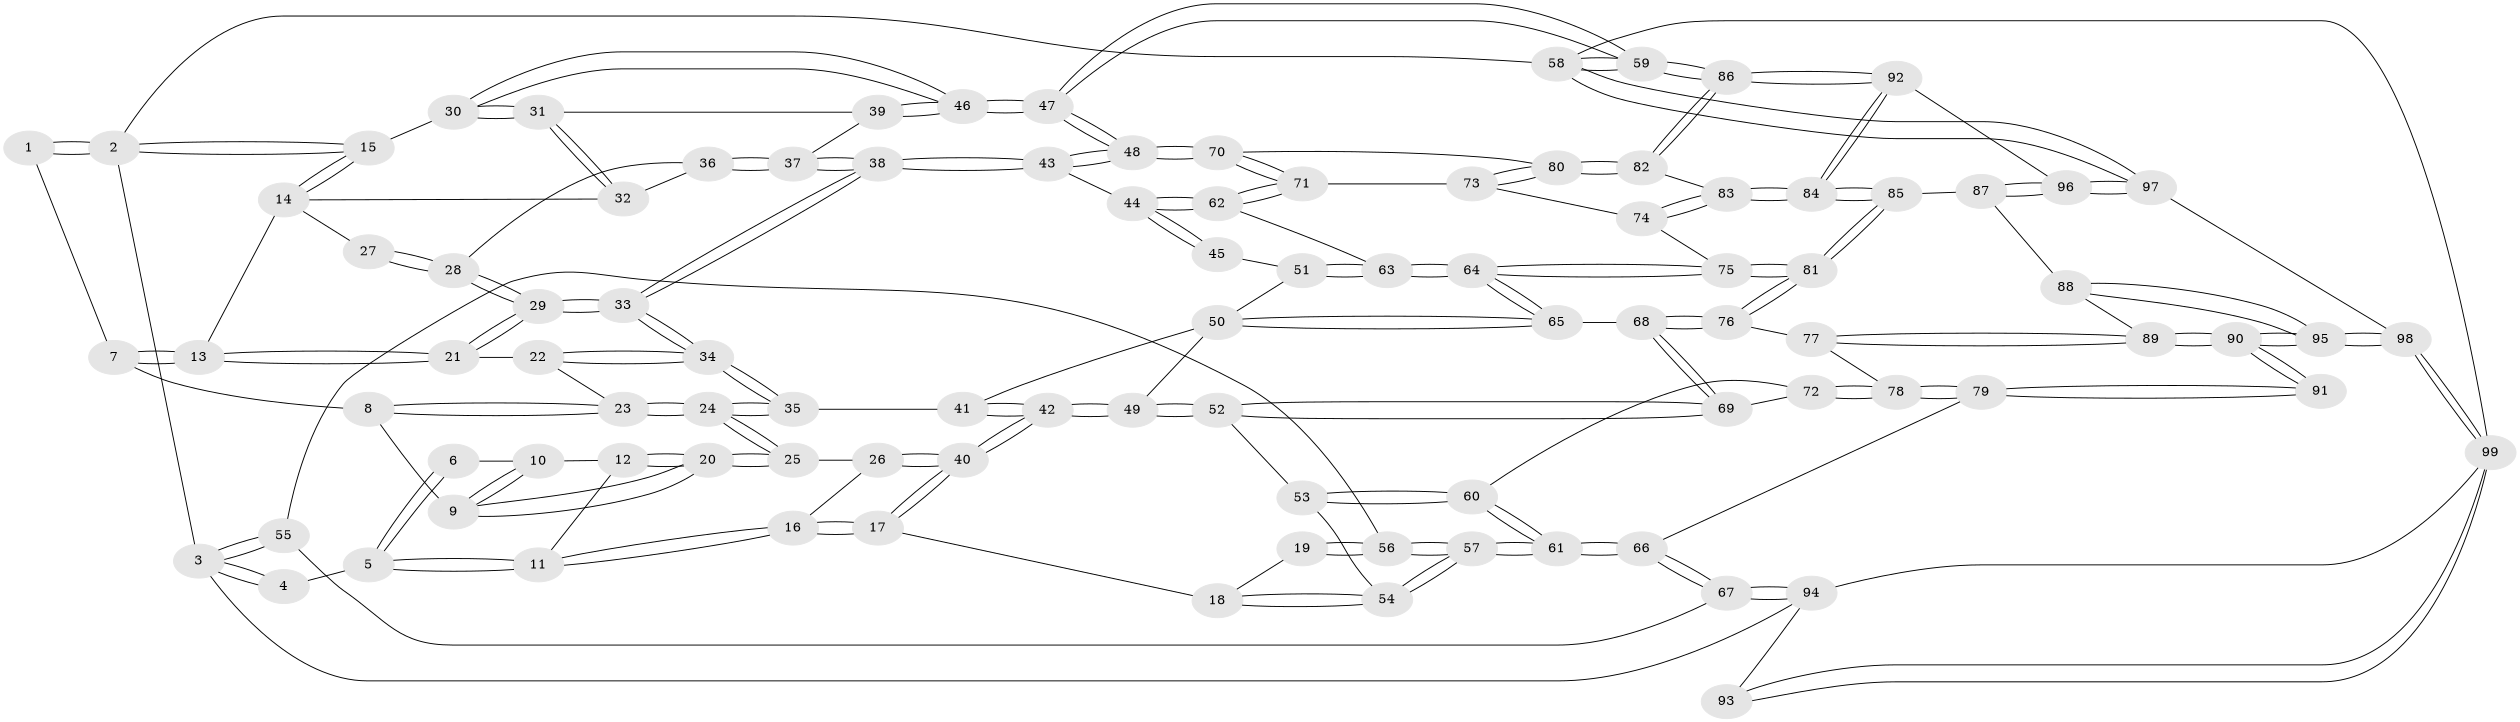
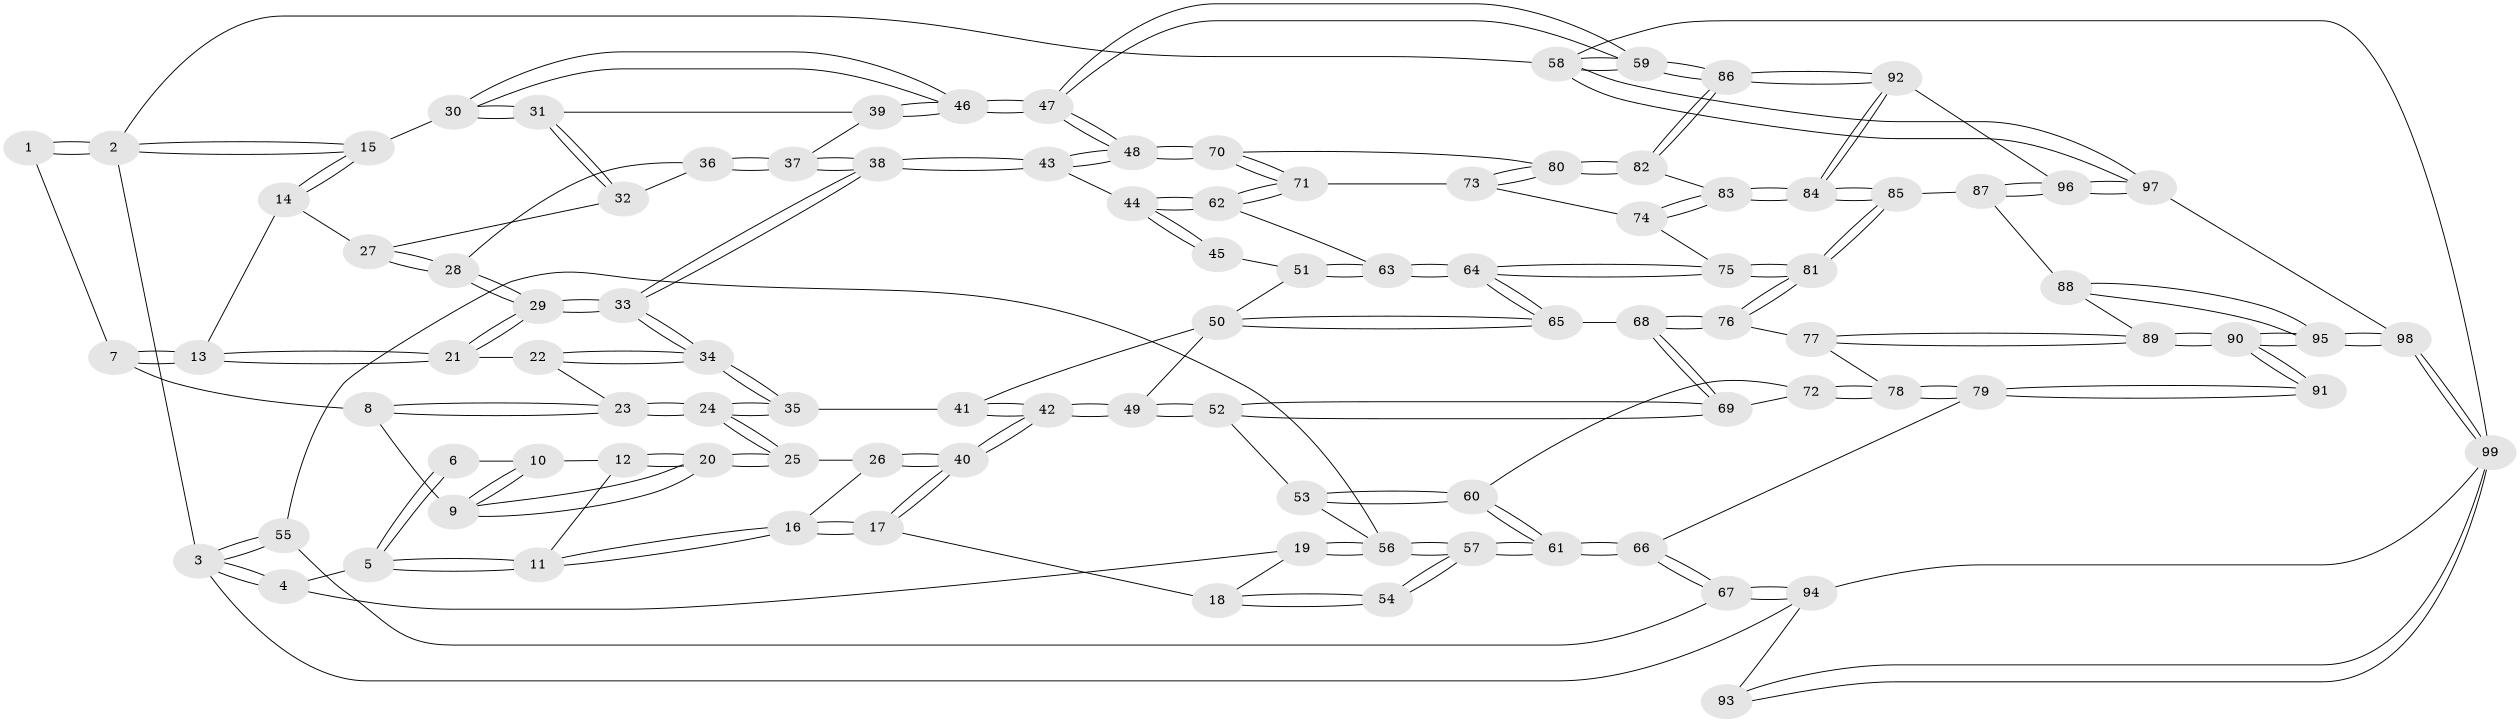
  graph {
    rankdir=LR
    node [color=gray90 style=filled]
    1
    2
    7
    3
    15
    58
    8
    13
    4
    55
    94
    30
    59
    97
    99
    5
    19
    56
    67
    6
    11
    10
    12
    16
    9
    23
    14
    21
    20
    24
    25
    17
    26
    27
    22
    29
    28
    32
    31
    46
    18
    40
    54
    42
    57
    34
    33
    35
    41
    36
    37
    38
    39
    47
    43
    50
    44
    48
    49
    45
    51
    52
    62
    70
    63
    71
    86
    80
    65
    53
    69
    68
    64
    60
    72
    61
    66
    98
    92
    78
    79
    73
    75
    81
    76
    91
    77
    82
    74
    83
    84
    85
    89
    90
    87
    96
    88
    95
    93
    1 -- 2
    1 -- 2
    1 -- 7
    2 -- 3
    2 -- 15
    2 -- 15
    2 -- 58
    7 -- 8
    7 -- 13
    7 -- 13
    3 -- 4
    3 -- 4
    3 -- 55
    3 -- 55
    3 -- 94
    15 -- 30
    58 -- 59
    58 -- 59
    58 -- 97
    58 -- 97
    58 -- 99
    8 -- 9
    8 -- 23
    8 -- 23
    13 -- 14
    13 -- 21
    13 -- 21
    4 -- 5
+   4 -- 19
    55 -- 56
    55 -- 67
    94 -- 99
    30 -- 31
    30 -- 31
    30 -- 46
    30 -- 46
    59 -- 86
    59 -- 86
    97 -- 98
    5 -- 6
    5 -- 6
    5 -- 11
    5 -- 11
    19 -- 56
    19 -- 56
    56 -- 57
    56 -- 57
    67 -- 94
    67 -- 94
    6 -- 10
    11 -- 12
    11 -- 16
    11 -- 16
    10 -- 12
    12 -- 20
    12 -- 20
    16 -- 17
    16 -- 17
    16 -- 26
    9 -- 10
    9 -- 10
    9 -- 20
    9 -- 20
    23 -- 24
    23 -- 24
    14 -- 15
    14 -- 15
    14 -- 27
    21 -- 22
    21 -- 29
    21 -- 29
    20 -- 25
    20 -- 25
    24 -- 25
    24 -- 25
    24 -- 35
    24 -- 35
    25 -- 26
    17 -- 18
    17 -- 40
    17 -- 40
    26 -- 40
    26 -- 40
    27 -- 28
    27 -- 28
-   14 -- 32
+   27 -- 32
    22 -- 23
    22 -- 34
    22 -- 34
    29 -- 33
    29 -- 33
    28 -- 29
    28 -- 29
    28 -- 36
    32 -- 36
    31 -- 32
    31 -- 32
    31 -- 39
    46 -- 47
    46 -- 47
    18 -- 19
    18 -- 54
    18 -- 54
    40 -- 42
    40 -- 42
    54 -- 57
    54 -- 57
    42 -- 49
    42 -- 49
    57 -- 61
    57 -- 61
    34 -- 35
    34 -- 35
    33 -- 34
    33 -- 34
    33 -- 38
    33 -- 38
    35 -- 41
    41 -- 42
    41 -- 42
    41 -- 50
    36 -- 37
    36 -- 37
    37 -- 38
    37 -- 38
    37 -- 39
    38 -- 43
    38 -- 43
    39 -- 46
    39 -- 46
    47 -- 59
    47 -- 59
    47 -- 48
    47 -- 48
    43 -- 44
    43 -- 48
    43 -- 48
    50 -- 51
    50 -- 65
    50 -- 65
    44 -- 45
    44 -- 45
    44 -- 62
    44 -- 62
    48 -- 70
    48 -- 70
    49 -- 50
    49 -- 52
    49 -- 52
    45 -- 51
    51 -- 63
    51 -- 63
    52 -- 53
    52 -- 69
    52 -- 69
    62 -- 63
    62 -- 71
    62 -- 71
    70 -- 71
    70 -- 71
    70 -- 80
    63 -- 64
    63 -- 64
    71 -- 73
    86 -- 92
    86 -- 92
    80 -- 82
    80 -- 82
    65 -- 68
-   53 -- 54
+   53 -- 56
    53 -- 60
    53 -- 60
    69 -- 72
    68 -- 69
    68 -- 69
    68 -- 76
    68 -- 76
    64 -- 65
    64 -- 65
    64 -- 75
    64 -- 75
    60 -- 72
    60 -- 61
    60 -- 61
    72 -- 78
    72 -- 78
    61 -- 66
    61 -- 66
    66 -- 67
    66 -- 67
    66 -- 79
    98 -- 99
    98 -- 99
    92 -- 96
    78 -- 79
    78 -- 79
    79 -- 91
    79 -- 91
    73 -- 80
    73 -- 80
    73 -- 74
    75 -- 81
    75 -- 81
    81 -- 85
    81 -- 85
    76 -- 81
    76 -- 81
    76 -- 77
    77 -- 78
    77 -- 89
    77 -- 89
    82 -- 86
    82 -- 86
    82 -- 83
    74 -- 75
    74 -- 83
    74 -- 83
    83 -- 84
    83 -- 84
    84 -- 92
    84 -- 92
    84 -- 85
    84 -- 85
    85 -- 87
    89 -- 90
    89 -- 90
    90 -- 91
    90 -- 91
    90 -- 95
    90 -- 95
    87 -- 96
    87 -- 96
    87 -- 88
    96 -- 97
    96 -- 97
    88 -- 89
    88 -- 95
    88 -- 95
    95 -- 98
    95 -- 98
    93 -- 94
    93 -- 99
    93 -- 99
  }
